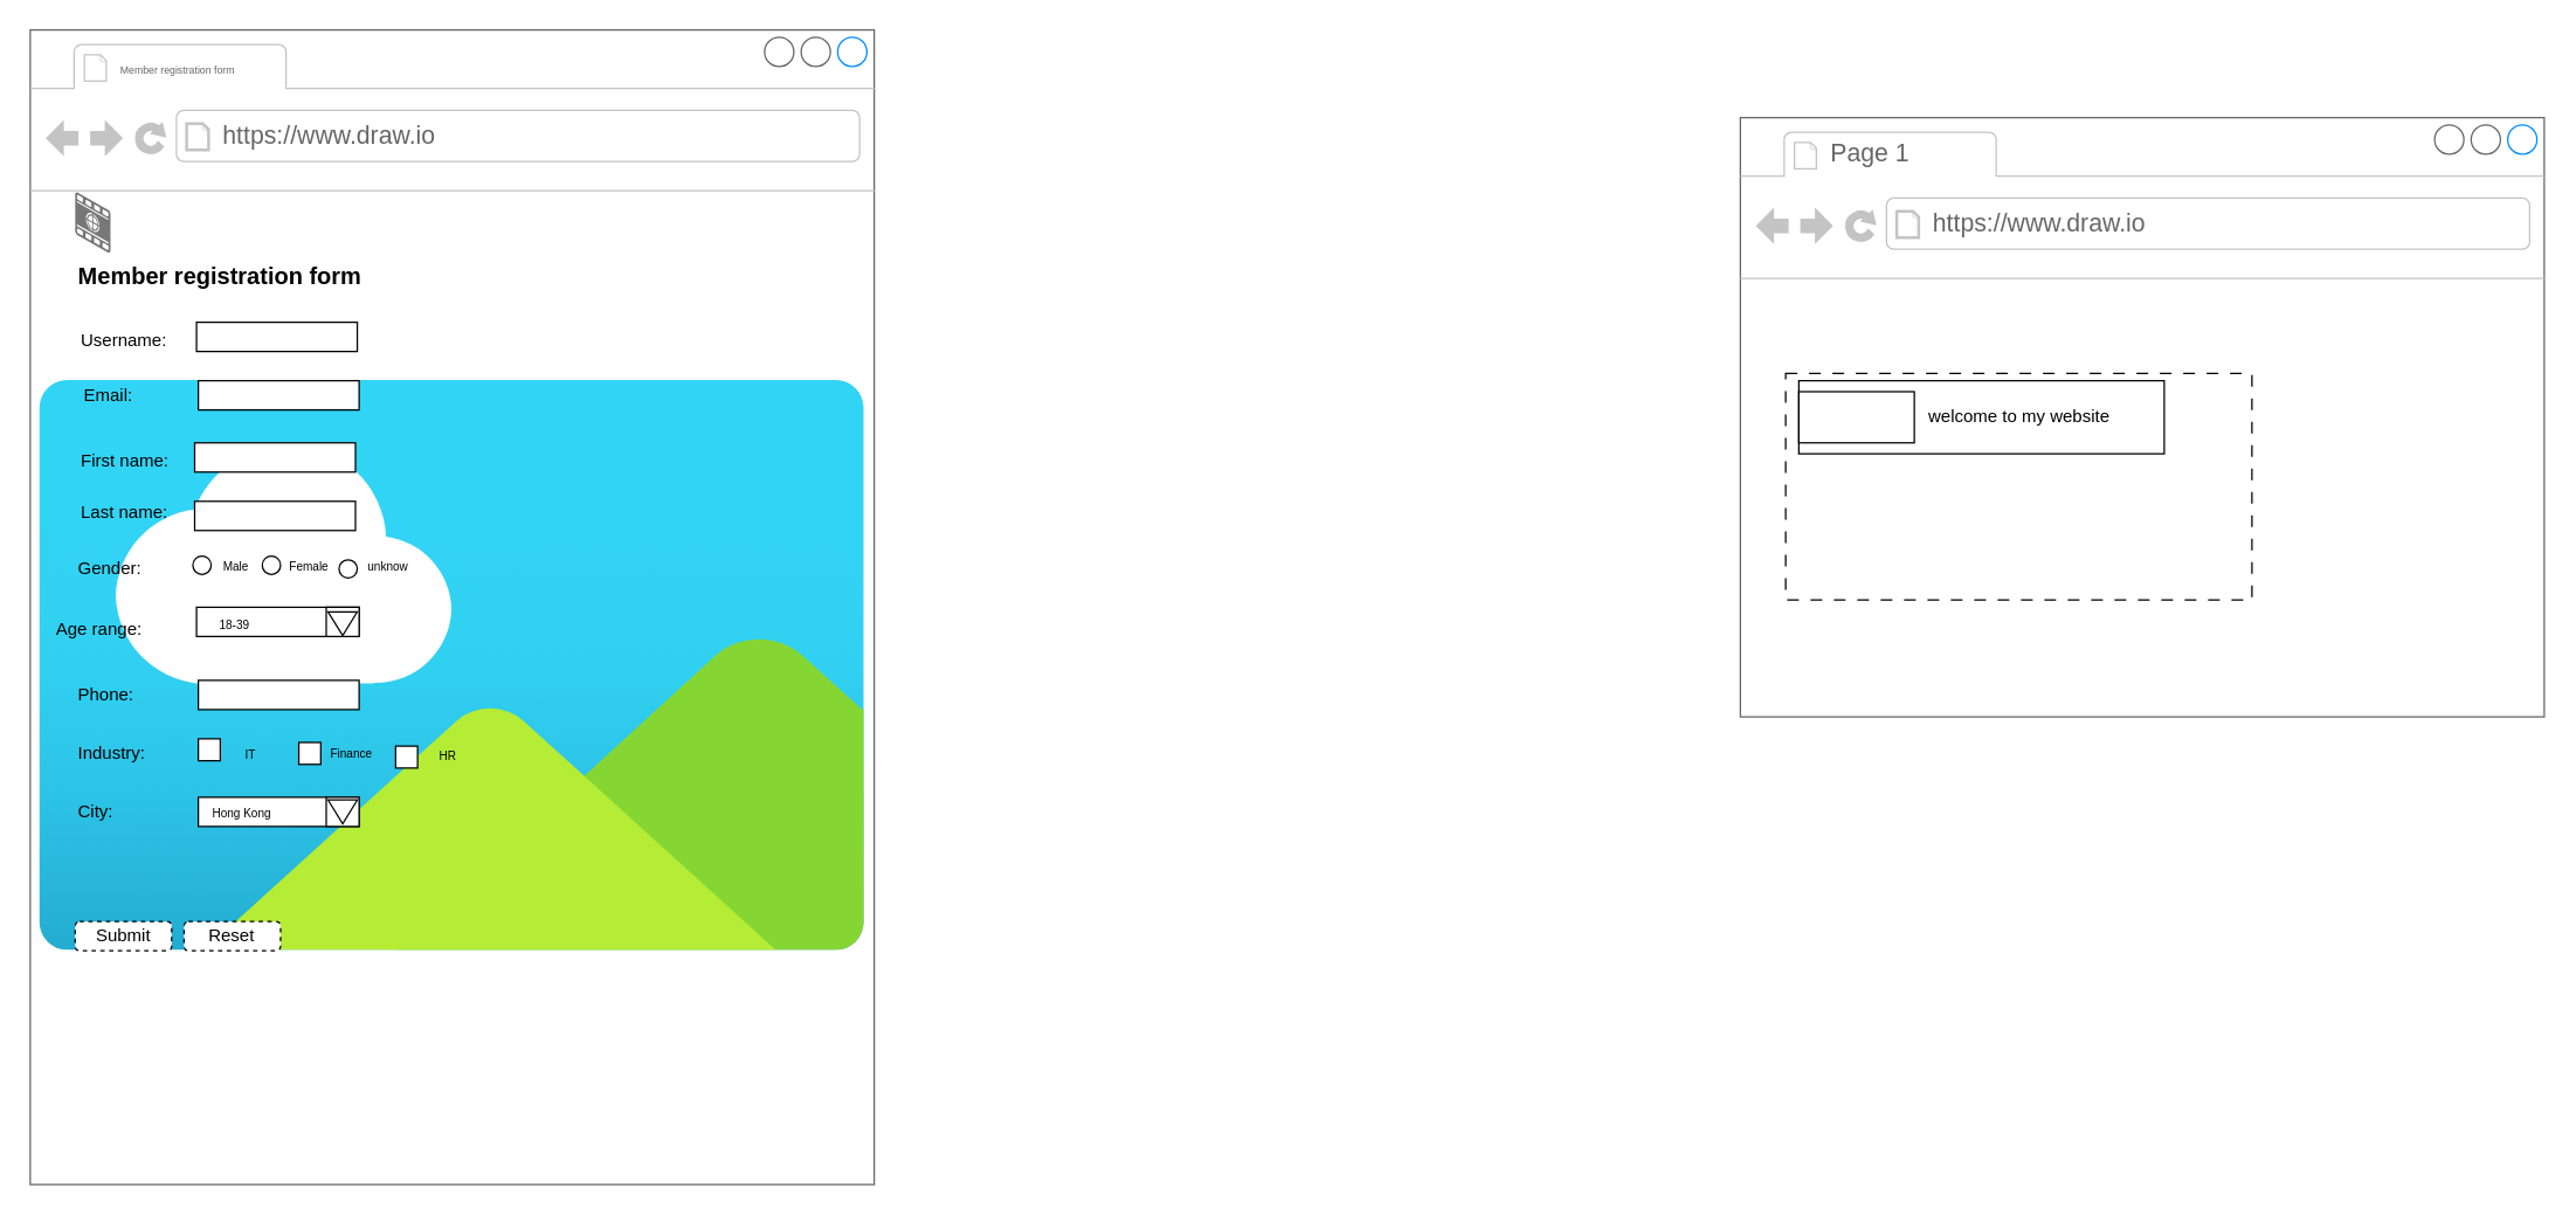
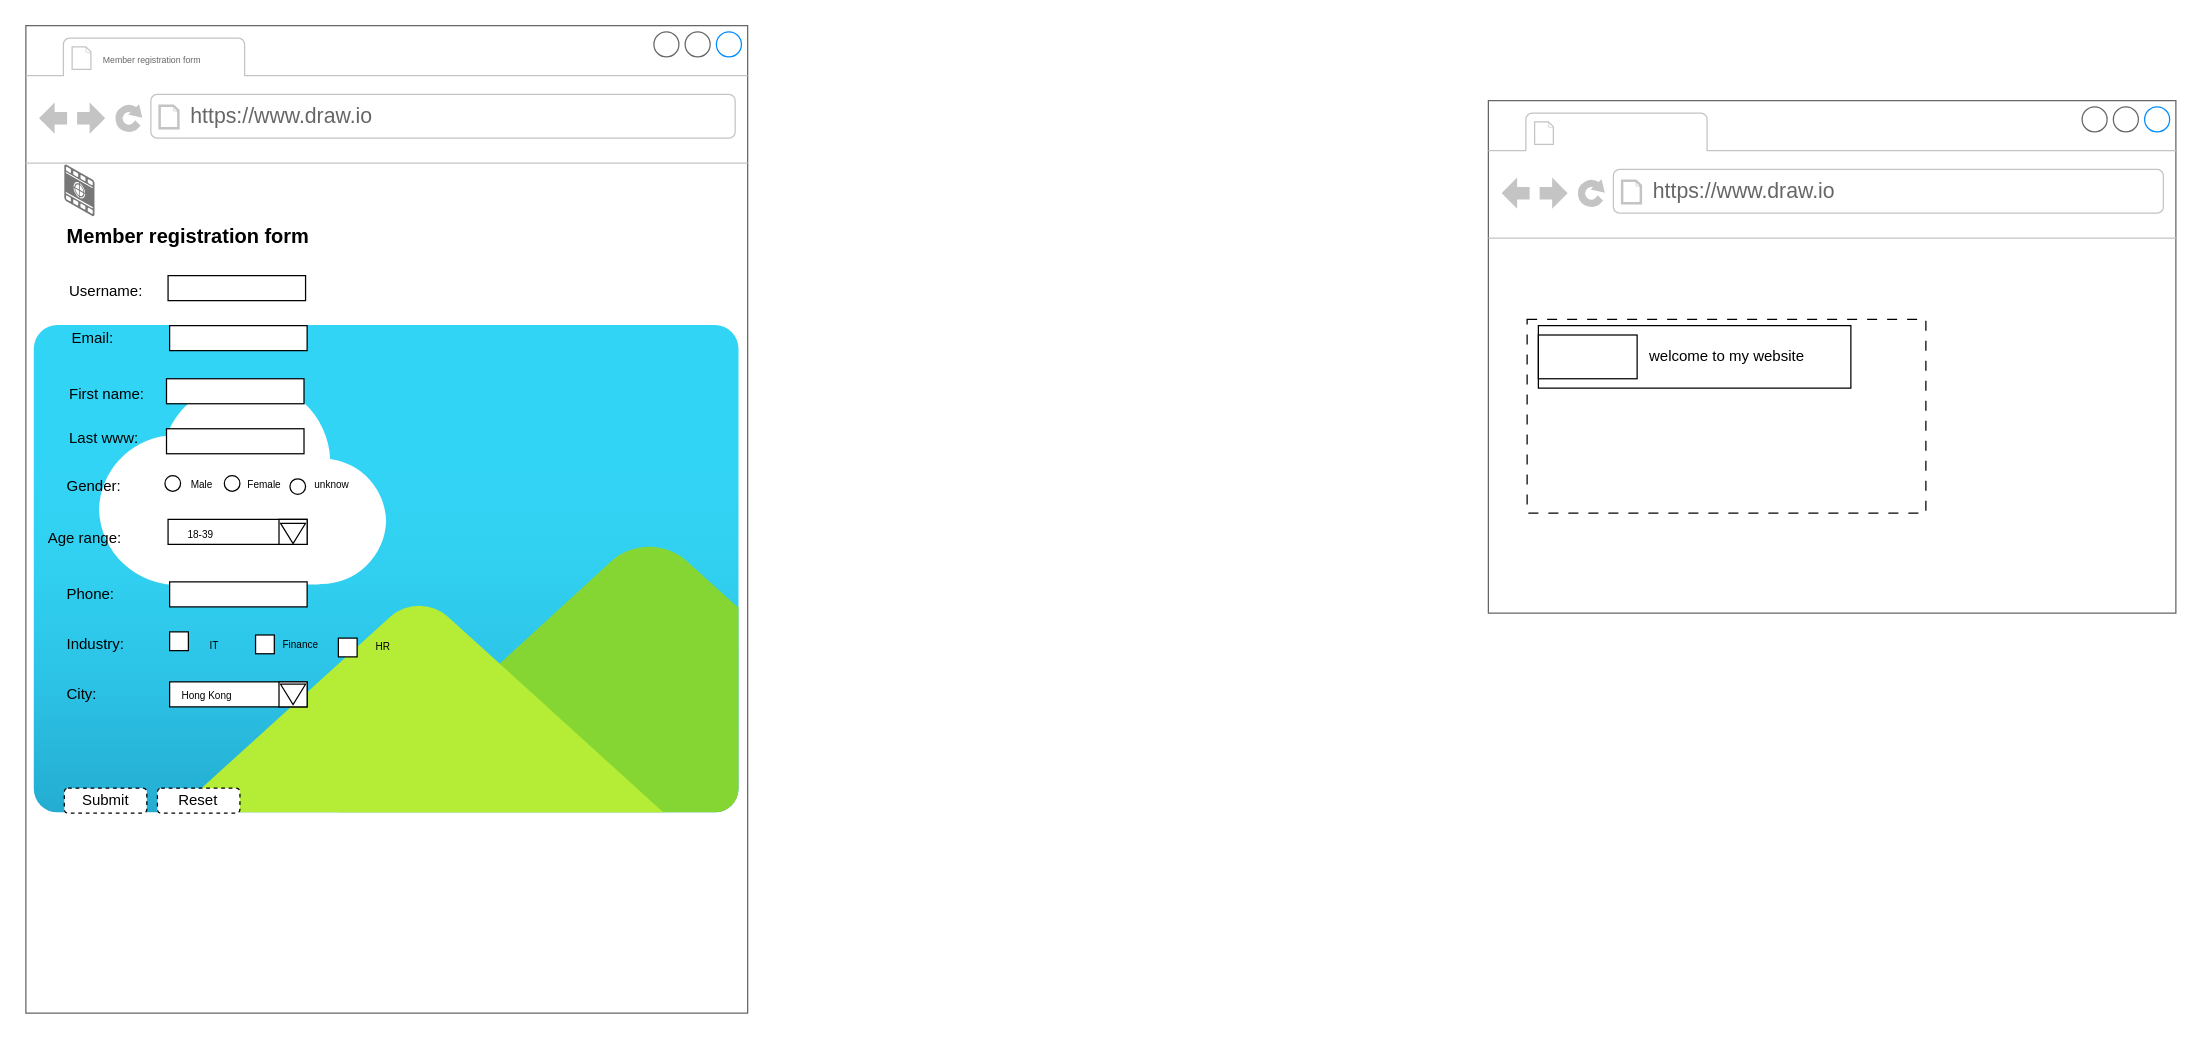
  <mxCell id="0" />
  <mxCell id="1" parent="0" />
  <mxCell id="2" value="" style="strokeWidth=1;shadow=0;dashed=0;align=center;html=1;shape=mxgraph.mockup.containers.browserWindow;rSize=0;strokeColor=#666666;strokeColor2=#008cff;strokeColor3=#c4c4c4;mainText=,;recursiveResize=0;" parent="1" vertex="1"><mxGeometry x="20" y="20" width="577.43" height="790" as="geometry" /></mxCell>
  <mxCell id="3" value="" style="image;aspect=fixed;html=1;points=[];align=center;fontSize=12;image=img/lib/azure2/general/Image.svg;" parent="2" vertex="1"><mxGeometry x="5.08" y="240" width="567.27" height="390" as="geometry" /></mxCell>
  <mxCell id="4" value="&lt;font style=&quot;font-size: 7px;&quot;&gt;Member registration form&lt;/font&gt;" style="strokeWidth=1;shadow=0;dashed=0;align=center;html=1;shape=mxgraph.mockup.containers.anchor;fontSize=17;fontColor=#666666;align=left;whiteSpace=wrap;" parent="2" vertex="1"><mxGeometry x="60" y="12" width="110" height="26" as="geometry" /></mxCell>
  <mxCell id="5" value="https://www.draw.io" style="strokeWidth=1;shadow=0;dashed=0;align=center;html=1;shape=mxgraph.mockup.containers.anchor;rSize=0;fontSize=17;fontColor=#666666;align=left;" parent="2" vertex="1"><mxGeometry x="130" y="60" width="250" height="26" as="geometry" /></mxCell>
  <mxCell id="6" value="&lt;font style=&quot;font-size: 16px;&quot;&gt;&lt;b&gt;Member registration form&lt;/b&gt;&lt;/font&gt;" style="text;html=1;align=center;verticalAlign=middle;whiteSpace=wrap;rounded=0;" parent="2" vertex="1"><mxGeometry x="20" y="152.5" width="220" height="30" as="geometry" /></mxCell>
  <mxCell id="7" value="" style="rounded=0;whiteSpace=wrap;html=1;" parent="2" vertex="1"><mxGeometry x="112.5" y="282.5" width="110" height="20" as="geometry" /></mxCell>
  <mxCell id="8" value="" style="rounded=0;whiteSpace=wrap;html=1;" parent="2" vertex="1"><mxGeometry x="112.5" y="322.5" width="110" height="20" as="geometry" /></mxCell>
  <mxCell id="9" value="First name:&amp;nbsp;" style="text;html=1;align=left;verticalAlign=middle;whiteSpace=wrap;rounded=0;" parent="2" vertex="1"><mxGeometry x="32.5" y="280" width="80" height="30" as="geometry" /></mxCell>
- <mxCell id="10" value="Last name:&amp;nbsp;" style="text;html=1;align=left;verticalAlign=middle;whiteSpace=wrap;rounded=0;" parent="2" vertex="1"><mxGeometry x="32.5" y="315" width="80" height="30" as="geometry" /></mxCell>
+ <mxCell id="10" value="Last www:&amp;nbsp;" style="text;html=1;align=left;verticalAlign=middle;whiteSpace=wrap;rounded=0;" parent="2" vertex="1"><mxGeometry x="32.5" y="315" width="80" height="30" as="geometry" /></mxCell>
  <mxCell id="11" value="Gender:" style="text;html=1;align=left;verticalAlign=middle;whiteSpace=wrap;rounded=0;" parent="2" vertex="1"><mxGeometry x="31.25" y="353.75" width="80" height="30" as="geometry" /></mxCell>
  <mxCell id="12" value="" style="ellipse;whiteSpace=wrap;html=1;aspect=fixed;" parent="2" vertex="1"><mxGeometry x="111.25" y="360" width="12.5" height="12.5" as="geometry" /></mxCell>
  <mxCell id="13" value="" style="ellipse;whiteSpace=wrap;html=1;aspect=fixed;" parent="2" vertex="1"><mxGeometry x="158.75" y="360" width="12.5" height="12.5" as="geometry" /></mxCell>
  <mxCell id="14" value="" style="ellipse;whiteSpace=wrap;html=1;aspect=fixed;" parent="2" vertex="1"><mxGeometry x="211.25" y="362.5" width="12.5" height="12.5" as="geometry" /></mxCell>
  <mxCell id="15" value="&lt;font style=&quot;font-size: 8px;&quot;&gt;Male&lt;/font&gt;" style="text;html=1;align=center;verticalAlign=middle;whiteSpace=wrap;rounded=0;" parent="2" vertex="1"><mxGeometry x="121.25" y="357.5" width="40" height="17.5" as="geometry" /></mxCell>
  <mxCell id="16" value="&lt;font style=&quot;font-size: 8px;&quot;&gt;Female&lt;/font&gt;" style="text;html=1;align=center;verticalAlign=middle;whiteSpace=wrap;rounded=0;" parent="2" vertex="1"><mxGeometry x="171.25" y="357.5" width="40" height="17.5" as="geometry" /></mxCell>
  <mxCell id="17" value="&lt;font style=&quot;font-size: 8px;&quot;&gt;unknow&lt;/font&gt;" style="text;html=1;align=center;verticalAlign=middle;whiteSpace=wrap;rounded=0;" parent="2" vertex="1"><mxGeometry x="225" y="357.5" width="40" height="17.5" as="geometry" /></mxCell>
  <mxCell id="18" value="" style="rounded=0;whiteSpace=wrap;html=1;" parent="2" vertex="1"><mxGeometry x="113.75" y="395" width="111.25" height="20" as="geometry" /></mxCell>
  <mxCell id="19" value="Age range:" style="text;html=1;align=left;verticalAlign=middle;whiteSpace=wrap;rounded=0;" parent="2" vertex="1"><mxGeometry x="16.25" y="395" width="80" height="30" as="geometry" /></mxCell>
  <mxCell id="20" value="" style="rounded=0;whiteSpace=wrap;html=1;" parent="2" vertex="1"><mxGeometry x="202.5" y="395" width="22.5" height="20" as="geometry" /></mxCell>
  <mxCell id="21" value="" style="triangle;whiteSpace=wrap;html=1;rotation=90;" parent="2" vertex="1"><mxGeometry x="205.63" y="396.25" width="16.25" height="20" as="geometry" /></mxCell>
  <mxCell id="22" value="&lt;font style=&quot;font-size: 8px;&quot;&gt;18-39&lt;/font&gt;" style="text;html=1;align=center;verticalAlign=middle;whiteSpace=wrap;rounded=0;" parent="2" vertex="1"><mxGeometry x="120" y="397.5" width="40" height="17.5" as="geometry" /></mxCell>
  <mxCell id="23" value="" style="rounded=0;whiteSpace=wrap;html=1;" parent="2" vertex="1"><mxGeometry x="115" y="240" width="110" height="20" as="geometry" /></mxCell>
  <mxCell id="24" value="Email:&amp;nbsp;" style="text;html=1;align=left;verticalAlign=middle;whiteSpace=wrap;rounded=0;" parent="2" vertex="1"><mxGeometry x="35" y="235" width="80" height="30" as="geometry" /></mxCell>
  <mxCell id="25" value="" style="rounded=0;whiteSpace=wrap;html=1;" parent="2" vertex="1"><mxGeometry x="113.75" y="200" width="110" height="20" as="geometry" /></mxCell>
  <mxCell id="26" value="Username:&amp;nbsp;" style="text;html=1;align=left;verticalAlign=middle;whiteSpace=wrap;rounded=0;" parent="2" vertex="1"><mxGeometry x="32.5" y="197.5" width="80" height="30" as="geometry" /></mxCell>
  <mxCell id="27" value="" style="rounded=0;whiteSpace=wrap;html=1;" parent="2" vertex="1"><mxGeometry x="115" y="445" width="110" height="20" as="geometry" /></mxCell>
  <mxCell id="28" value="Phone:&amp;nbsp;" style="text;html=1;align=left;verticalAlign=middle;whiteSpace=wrap;rounded=0;" parent="2" vertex="1"><mxGeometry x="31.25" y="440" width="80" height="30" as="geometry" /></mxCell>
  <mxCell id="29" value="Submit" style="rounded=1;whiteSpace=wrap;html=1;dashed=1;" parent="2" vertex="1"><mxGeometry x="30.75" y="610" width="66" height="20" as="geometry" /></mxCell>
  <mxCell id="30" value="Industry:" style="text;html=1;align=left;verticalAlign=middle;whiteSpace=wrap;rounded=0;" parent="2" vertex="1"><mxGeometry x="31.25" y="480" width="80" height="30" as="geometry" /></mxCell>
  <mxCell id="31" value="" style="rounded=0;whiteSpace=wrap;html=1;" parent="2" vertex="1"><mxGeometry x="115" y="485" width="15" height="15" as="geometry" /></mxCell>
  <mxCell id="32" value="" style="rounded=0;whiteSpace=wrap;html=1;" parent="2" vertex="1"><mxGeometry x="183.75" y="487.5" width="15" height="15" as="geometry" /></mxCell>
  <mxCell id="33" value="&lt;font style=&quot;font-size: 8px;&quot;&gt;IT&lt;/font&gt;" style="text;html=1;align=center;verticalAlign=middle;whiteSpace=wrap;rounded=0;" parent="2" vertex="1"><mxGeometry x="131.25" y="486.25" width="40" height="17.5" as="geometry" /></mxCell>
  <mxCell id="34" value="&lt;font style=&quot;font-size: 8px;&quot;&gt;Finance&lt;/font&gt;" style="text;html=1;align=center;verticalAlign=middle;whiteSpace=wrap;rounded=0;" parent="2" vertex="1"><mxGeometry x="200" y="485" width="40" height="17.5" as="geometry" /></mxCell>
  <mxCell id="35" value="Reset" style="rounded=1;whiteSpace=wrap;html=1;dashed=1;" parent="2" vertex="1"><mxGeometry x="105.25" y="610" width="66" height="20" as="geometry" /></mxCell>
  <mxCell id="36" value="" style="rounded=0;whiteSpace=wrap;html=1;" parent="2" vertex="1"><mxGeometry x="250" y="490" width="15" height="15" as="geometry" /></mxCell>
  <mxCell id="37" value="&lt;font style=&quot;font-size: 8px;&quot;&gt;HR&lt;/font&gt;" style="text;html=1;align=center;verticalAlign=middle;whiteSpace=wrap;rounded=0;" parent="2" vertex="1"><mxGeometry x="266.25" y="487.5" width="40" height="17.5" as="geometry" /></mxCell>
  <mxCell id="38" value="" style="rounded=0;whiteSpace=wrap;html=1;" parent="2" vertex="1"><mxGeometry x="115" y="525" width="110" height="20" as="geometry" /></mxCell>
  <mxCell id="39" value="City:&amp;nbsp;" style="text;html=1;align=left;verticalAlign=middle;whiteSpace=wrap;rounded=0;" parent="2" vertex="1"><mxGeometry x="31.25" y="520" width="80" height="30" as="geometry" /></mxCell>
  <mxCell id="40" value="" style="rounded=0;whiteSpace=wrap;html=1;" parent="2" vertex="1"><mxGeometry x="202.5" y="525" width="22.5" height="20" as="geometry" /></mxCell>
  <mxCell id="41" value="" style="triangle;whiteSpace=wrap;html=1;rotation=90;" parent="2" vertex="1"><mxGeometry x="205.63" y="525" width="16.25" height="20" as="geometry" /></mxCell>
  <mxCell id="42" value="&lt;font style=&quot;font-size: 8px;&quot;&gt;Hong Kong&lt;/font&gt;" style="text;html=1;align=center;verticalAlign=middle;whiteSpace=wrap;rounded=0;" parent="2" vertex="1"><mxGeometry x="120" y="526.25" width="50" height="17.5" as="geometry" /></mxCell>
  <mxCell id="43" value="" style="verticalLabelPosition=bottom;html=1;verticalAlign=top;strokeWidth=1;align=center;outlineConnect=0;dashed=0;outlineConnect=0;shape=mxgraph.aws3d.image;strokeColor=none;fillColor=#777777;aspect=fixed;" parent="2" vertex="1"><mxGeometry x="30.75" y="111" width="24.13" height="41.5" as="geometry" /></mxCell>
  <mxCell id="44" value="" style="strokeWidth=1;shadow=0;dashed=0;align=center;html=1;shape=mxgraph.mockup.containers.browserWindow;rSize=0;strokeColor=#666666;strokeColor2=#008cff;strokeColor3=#c4c4c4;mainText=,;recursiveResize=0;" vertex="1" parent="1"><mxGeometry x="1190" y="80" width="550" height="410" as="geometry" /></mxCell>
- <mxCell id="45" value="Page 1" style="strokeWidth=1;shadow=0;dashed=0;align=center;html=1;shape=mxgraph.mockup.containers.anchor;fontSize=17;fontColor=#666666;align=left;whiteSpace=wrap;" vertex="1" parent="44"><mxGeometry x="60" y="12" width="110" height="26" as="geometry" /></mxCell>
  <mxCell id="46" value="https://www.draw.io" style="strokeWidth=1;shadow=0;dashed=0;align=center;html=1;shape=mxgraph.mockup.containers.anchor;rSize=0;fontSize=17;fontColor=#666666;align=left;" vertex="1" parent="44"><mxGeometry x="130" y="60" width="250" height="26" as="geometry" /></mxCell>
  <mxCell id="47" value="" style="rounded=0;whiteSpace=wrap;html=1;dashed=1;dashPattern=8 8;" vertex="1" parent="44"><mxGeometry x="31" y="175" width="319" height="155" as="geometry" /></mxCell>
  <mxCell id="48" value="" style="rounded=0;whiteSpace=wrap;html=1;" vertex="1" parent="44"><mxGeometry x="40" y="180" width="250" height="50" as="geometry" /></mxCell>
  <mxCell id="49" value="" style="rounded=0;whiteSpace=wrap;html=1;" vertex="1" parent="44"><mxGeometry x="40" y="187.5" width="79" height="35" as="geometry" /></mxCell>
  <mxCell id="50" value="welcome to my website" style="text;html=1;align=center;verticalAlign=middle;whiteSpace=wrap;rounded=0;" vertex="1" parent="44"><mxGeometry x="125.5" y="190" width="130" height="30" as="geometry" /></mxCell>
